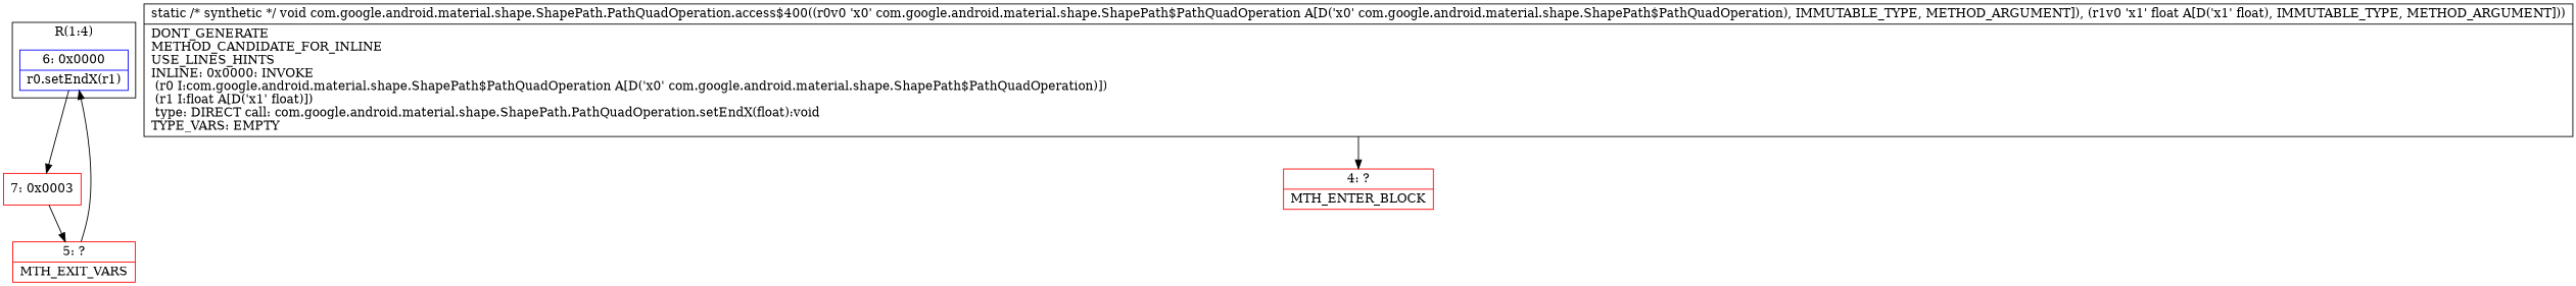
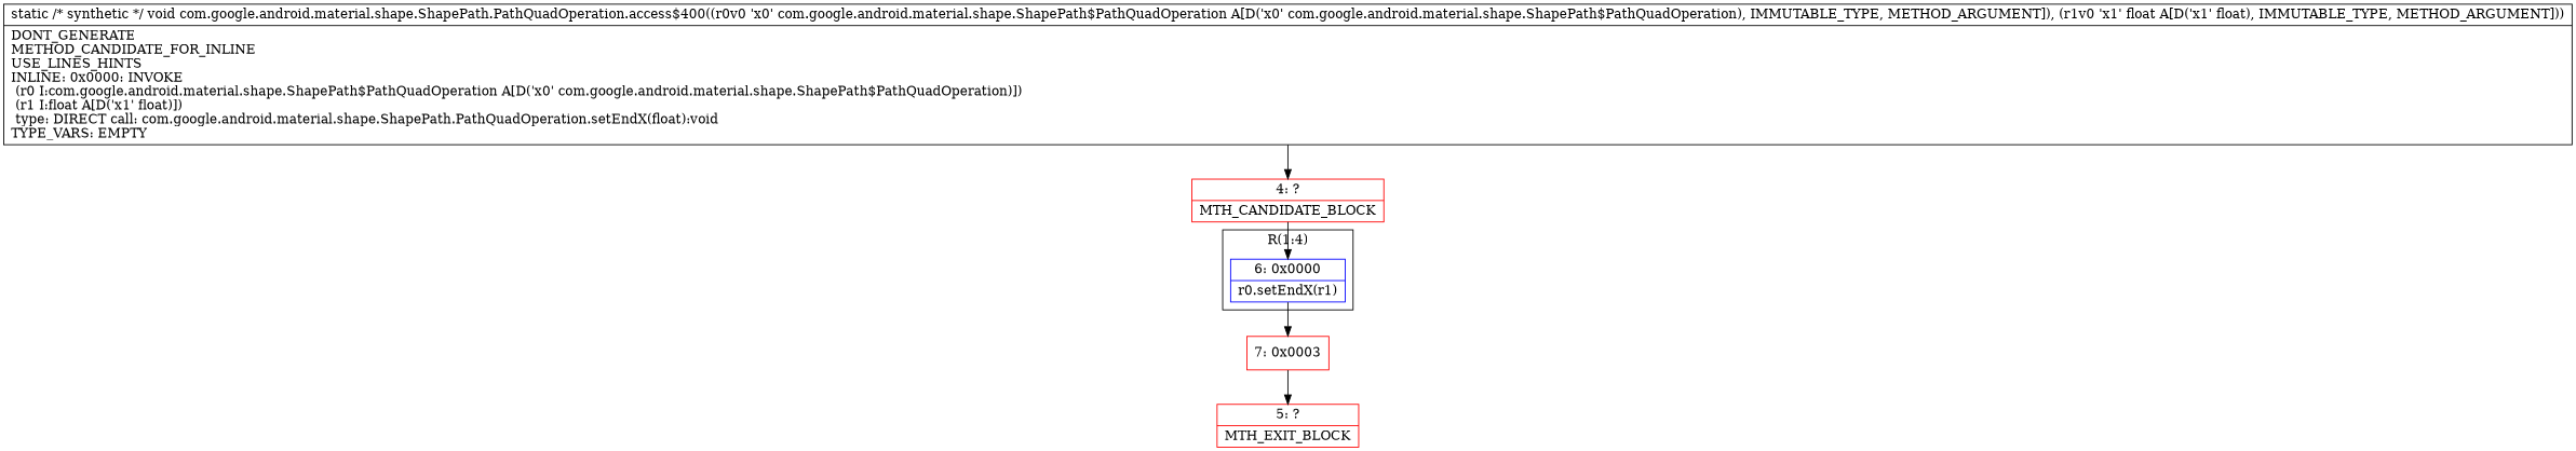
  digraph {
    node [color=red shape=record]
    n1 [color=blue label="{6\:\ 0x0000|r0.setEndX(r1)\l}"]
    n2 [label="{7\:\ 0x0003}"]
-   n3 [label="{5\:\ ?|MTH_EXIT_VARS\l}"]
-   n4 [label="{4\:\ ?|MTH_ENTER_BLOCK\l}"]
+   n3 [label="{5\:\ ?|MTH_EXIT_BLOCK\l}"]
+   n4 [label="{4\:\ ?|MTH_CANDIDATE_BLOCK\l}"]
    n5 [label="{static \/* synthetic *\/ void com.google.android.material.shape.ShapePath.PathQuadOperation.access$400((r0v0 'x0' com.google.android.material.shape.ShapePath$PathQuadOperation A[D('x0' com.google.android.material.shape.ShapePath$PathQuadOperation), IMMUTABLE_TYPE, METHOD_ARGUMENT]), (r1v0 'x1' float A[D('x1' float), IMMUTABLE_TYPE, METHOD_ARGUMENT]))  | DONT_GENERATE\lMETHOD_CANDIDATE_FOR_INLINE\lUSE_LINES_HINTS\lINLINE: 0x0000: INVOKE  \l  (r0 I:com.google.android.material.shape.ShapePath$PathQuadOperation A[D('x0' com.google.android.material.shape.ShapePath$PathQuadOperation)])\l  (r1 I:float A[D('x1' float)])\l type: DIRECT call: com.google.android.material.shape.ShapePath.PathQuadOperation.setEndX(float):void\lTYPE_VARS: EMPTY\l}" color=""]
    subgraph cluster_1 {
      label="R(1:4)"
      n1
    }
    n1 -> n2
    n2 -> n3
-   n3 -> n1
+   n4 -> n1
    n5 -> n4
  }
